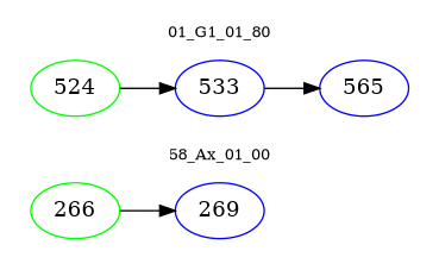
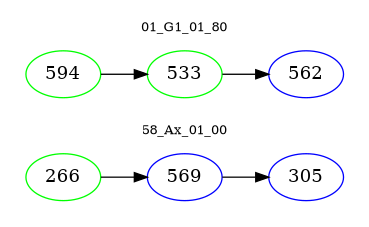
  digraph {
    rankdir=LR
    node [color=blue]
    edge [color=black]
    n1 [color=green label=266]
-   n2 [label=269]
-   n4 [color=green label=524]
-   n5 [label=533]
-   n6 [label=565]
+   n2 [label=569]
+   n3 [label=305]
+   n4 [color=green label=594]
+   n5 [color=green label=533]
+   n6 [label=562]
    subgraph cluster_1 {
      color=white
      fontsize=10
      label="58_Ax_01_00"
      n1
      n2
+     n3
    }
    subgraph cluster_2 {
      color=white
      fontsize=10
      label="01_G1_01_80"
      n4
      n5
      n6
    }
    n1 -> n2
+   n2 -> n3
    n4 -> n5
    n5 -> n6
  }
